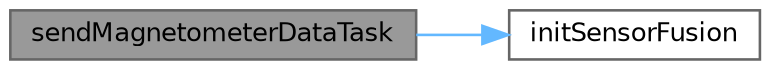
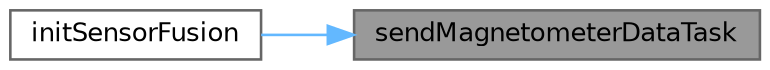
  digraph {
    rankdir=RL
    node [fontname=Helvetica fontsize=10 shape=box style=filled]
    n1 [color=gray40 fillcolor=grey60 fontcolor=black height=0.2 label=sendMagnetometerDataTask width=0.4]
    n2 [color=grey40 fillcolor=white height=0.2 label=initSensorFusion width=0.4]
-   n2 -> n1 [color=steelblue1 dir=back fontname=Helvetica fontsize=10 labelfontname=Helvetica labelfontsize=10 style=solid]
+   n1 -> n2 [color=steelblue1 dir=back fontname=Helvetica fontsize=10 labelfontname=Helvetica labelfontsize=10 style=solid]
  }
